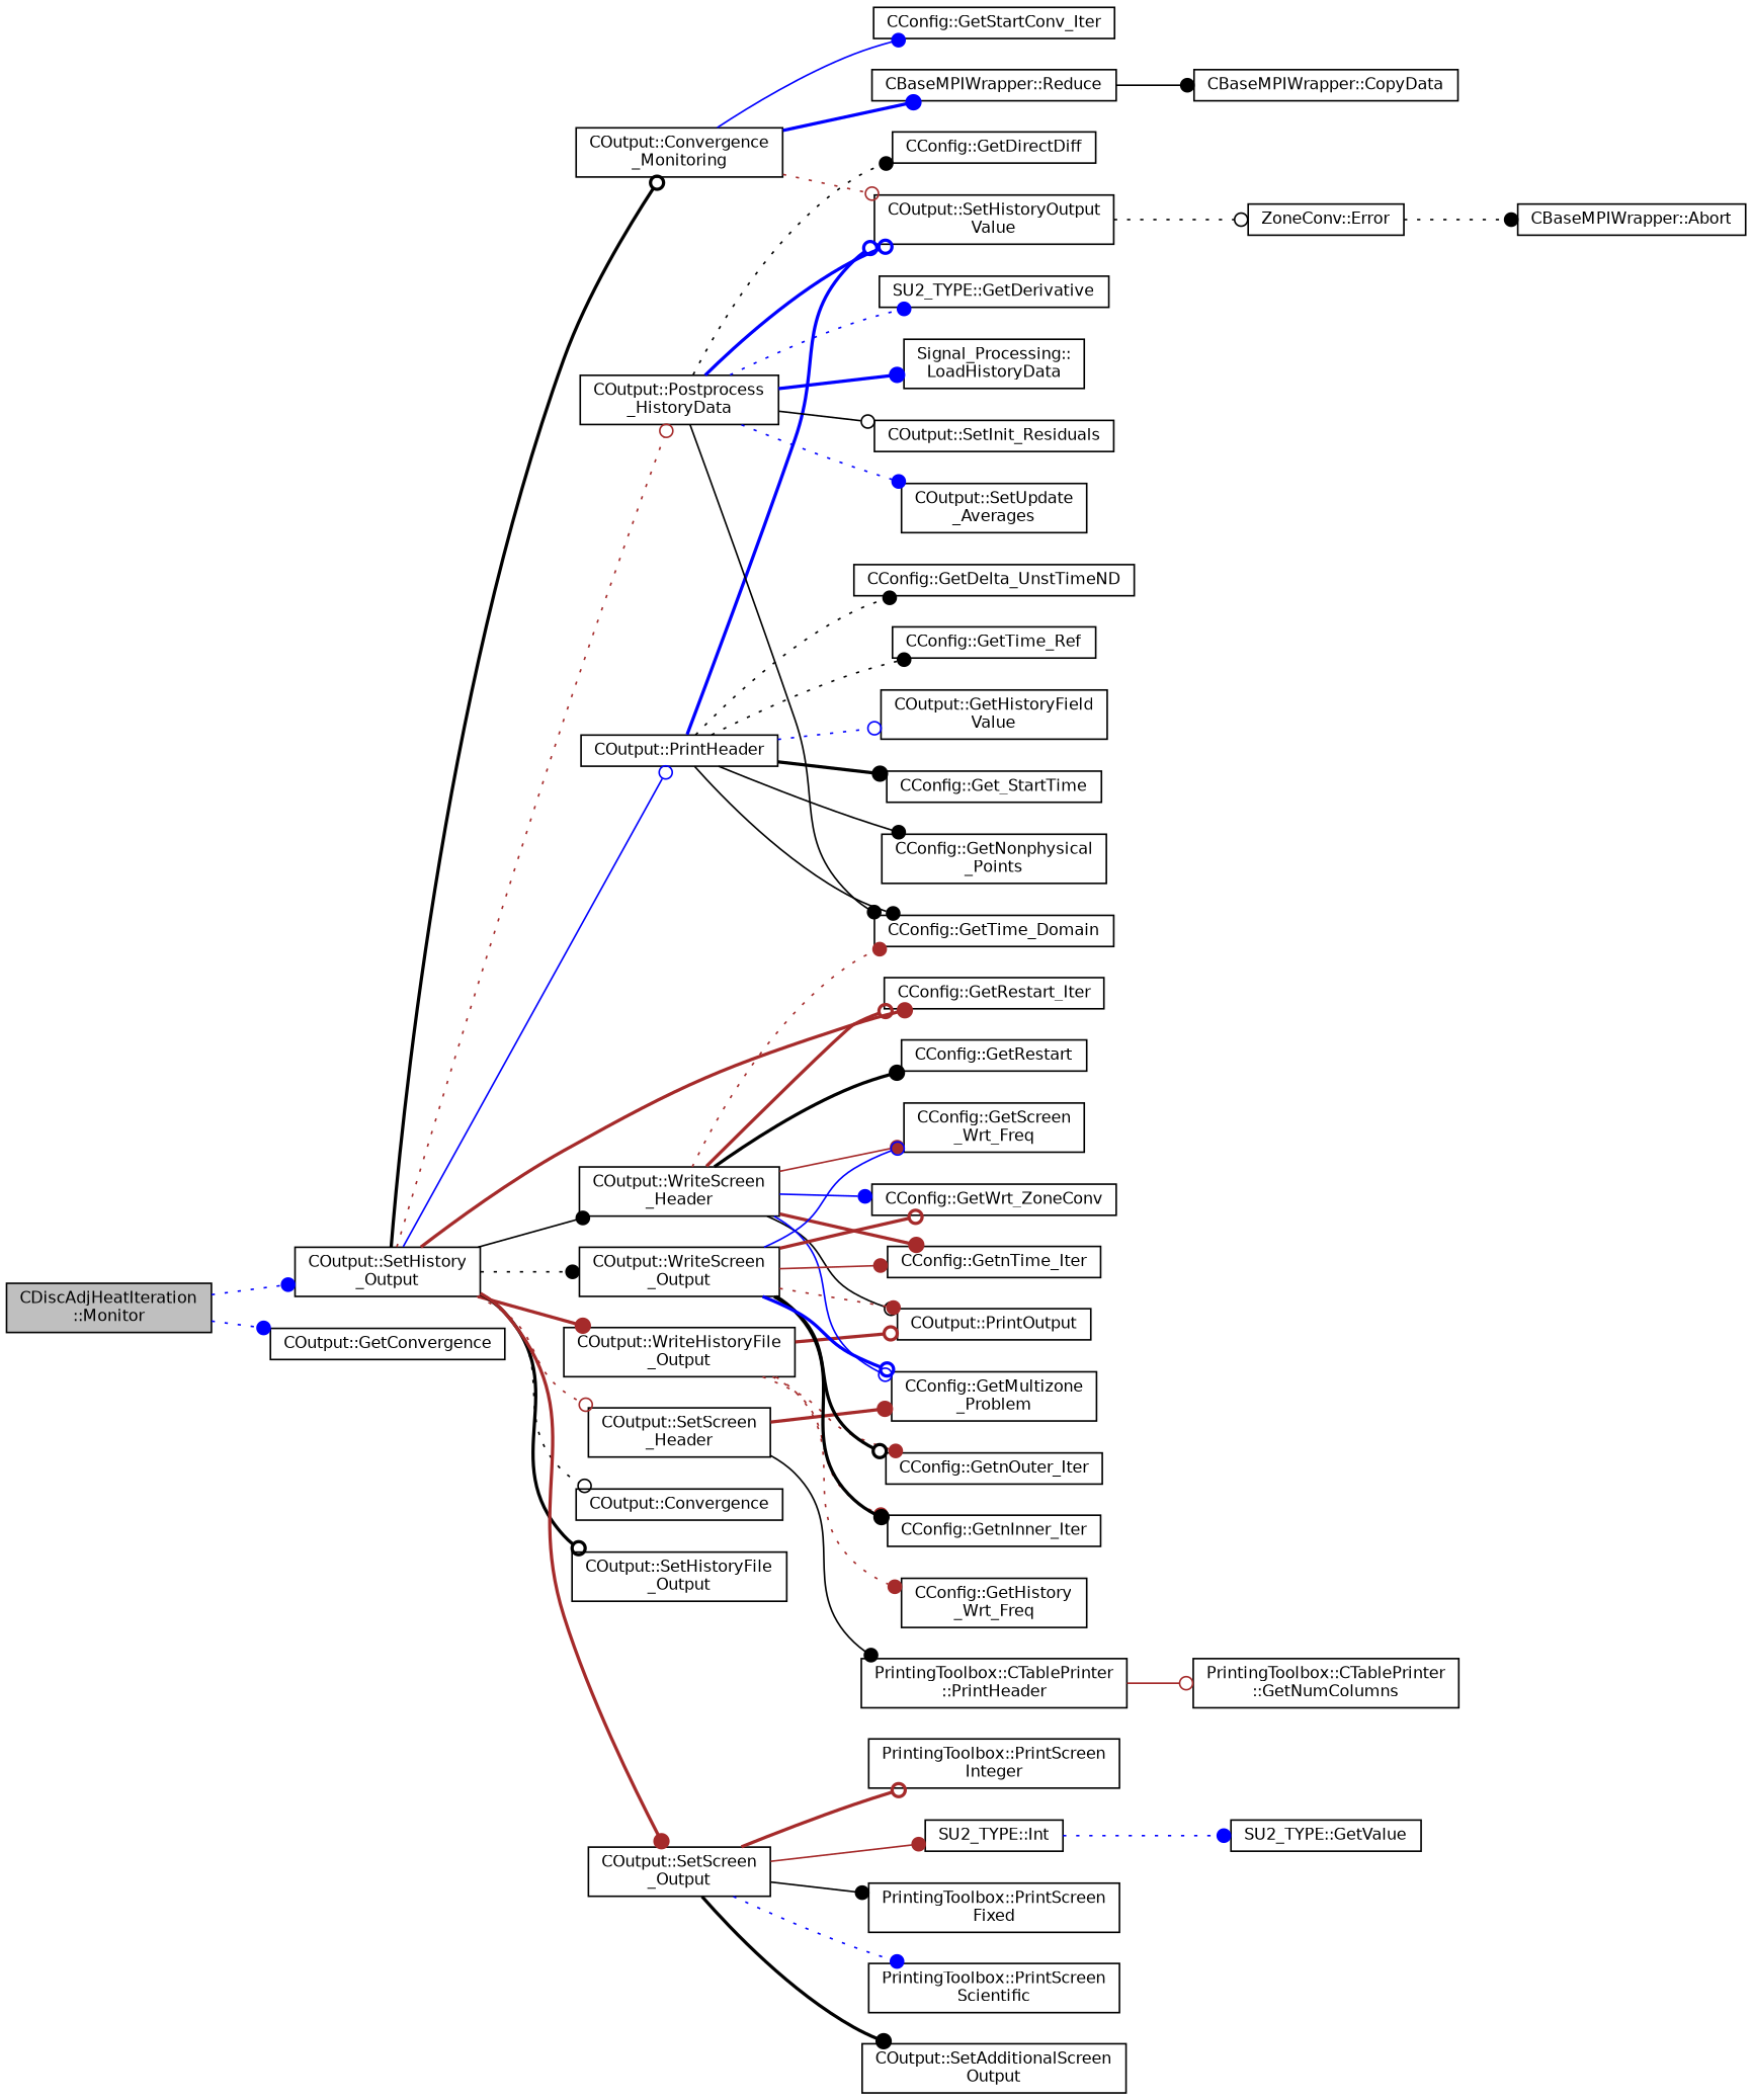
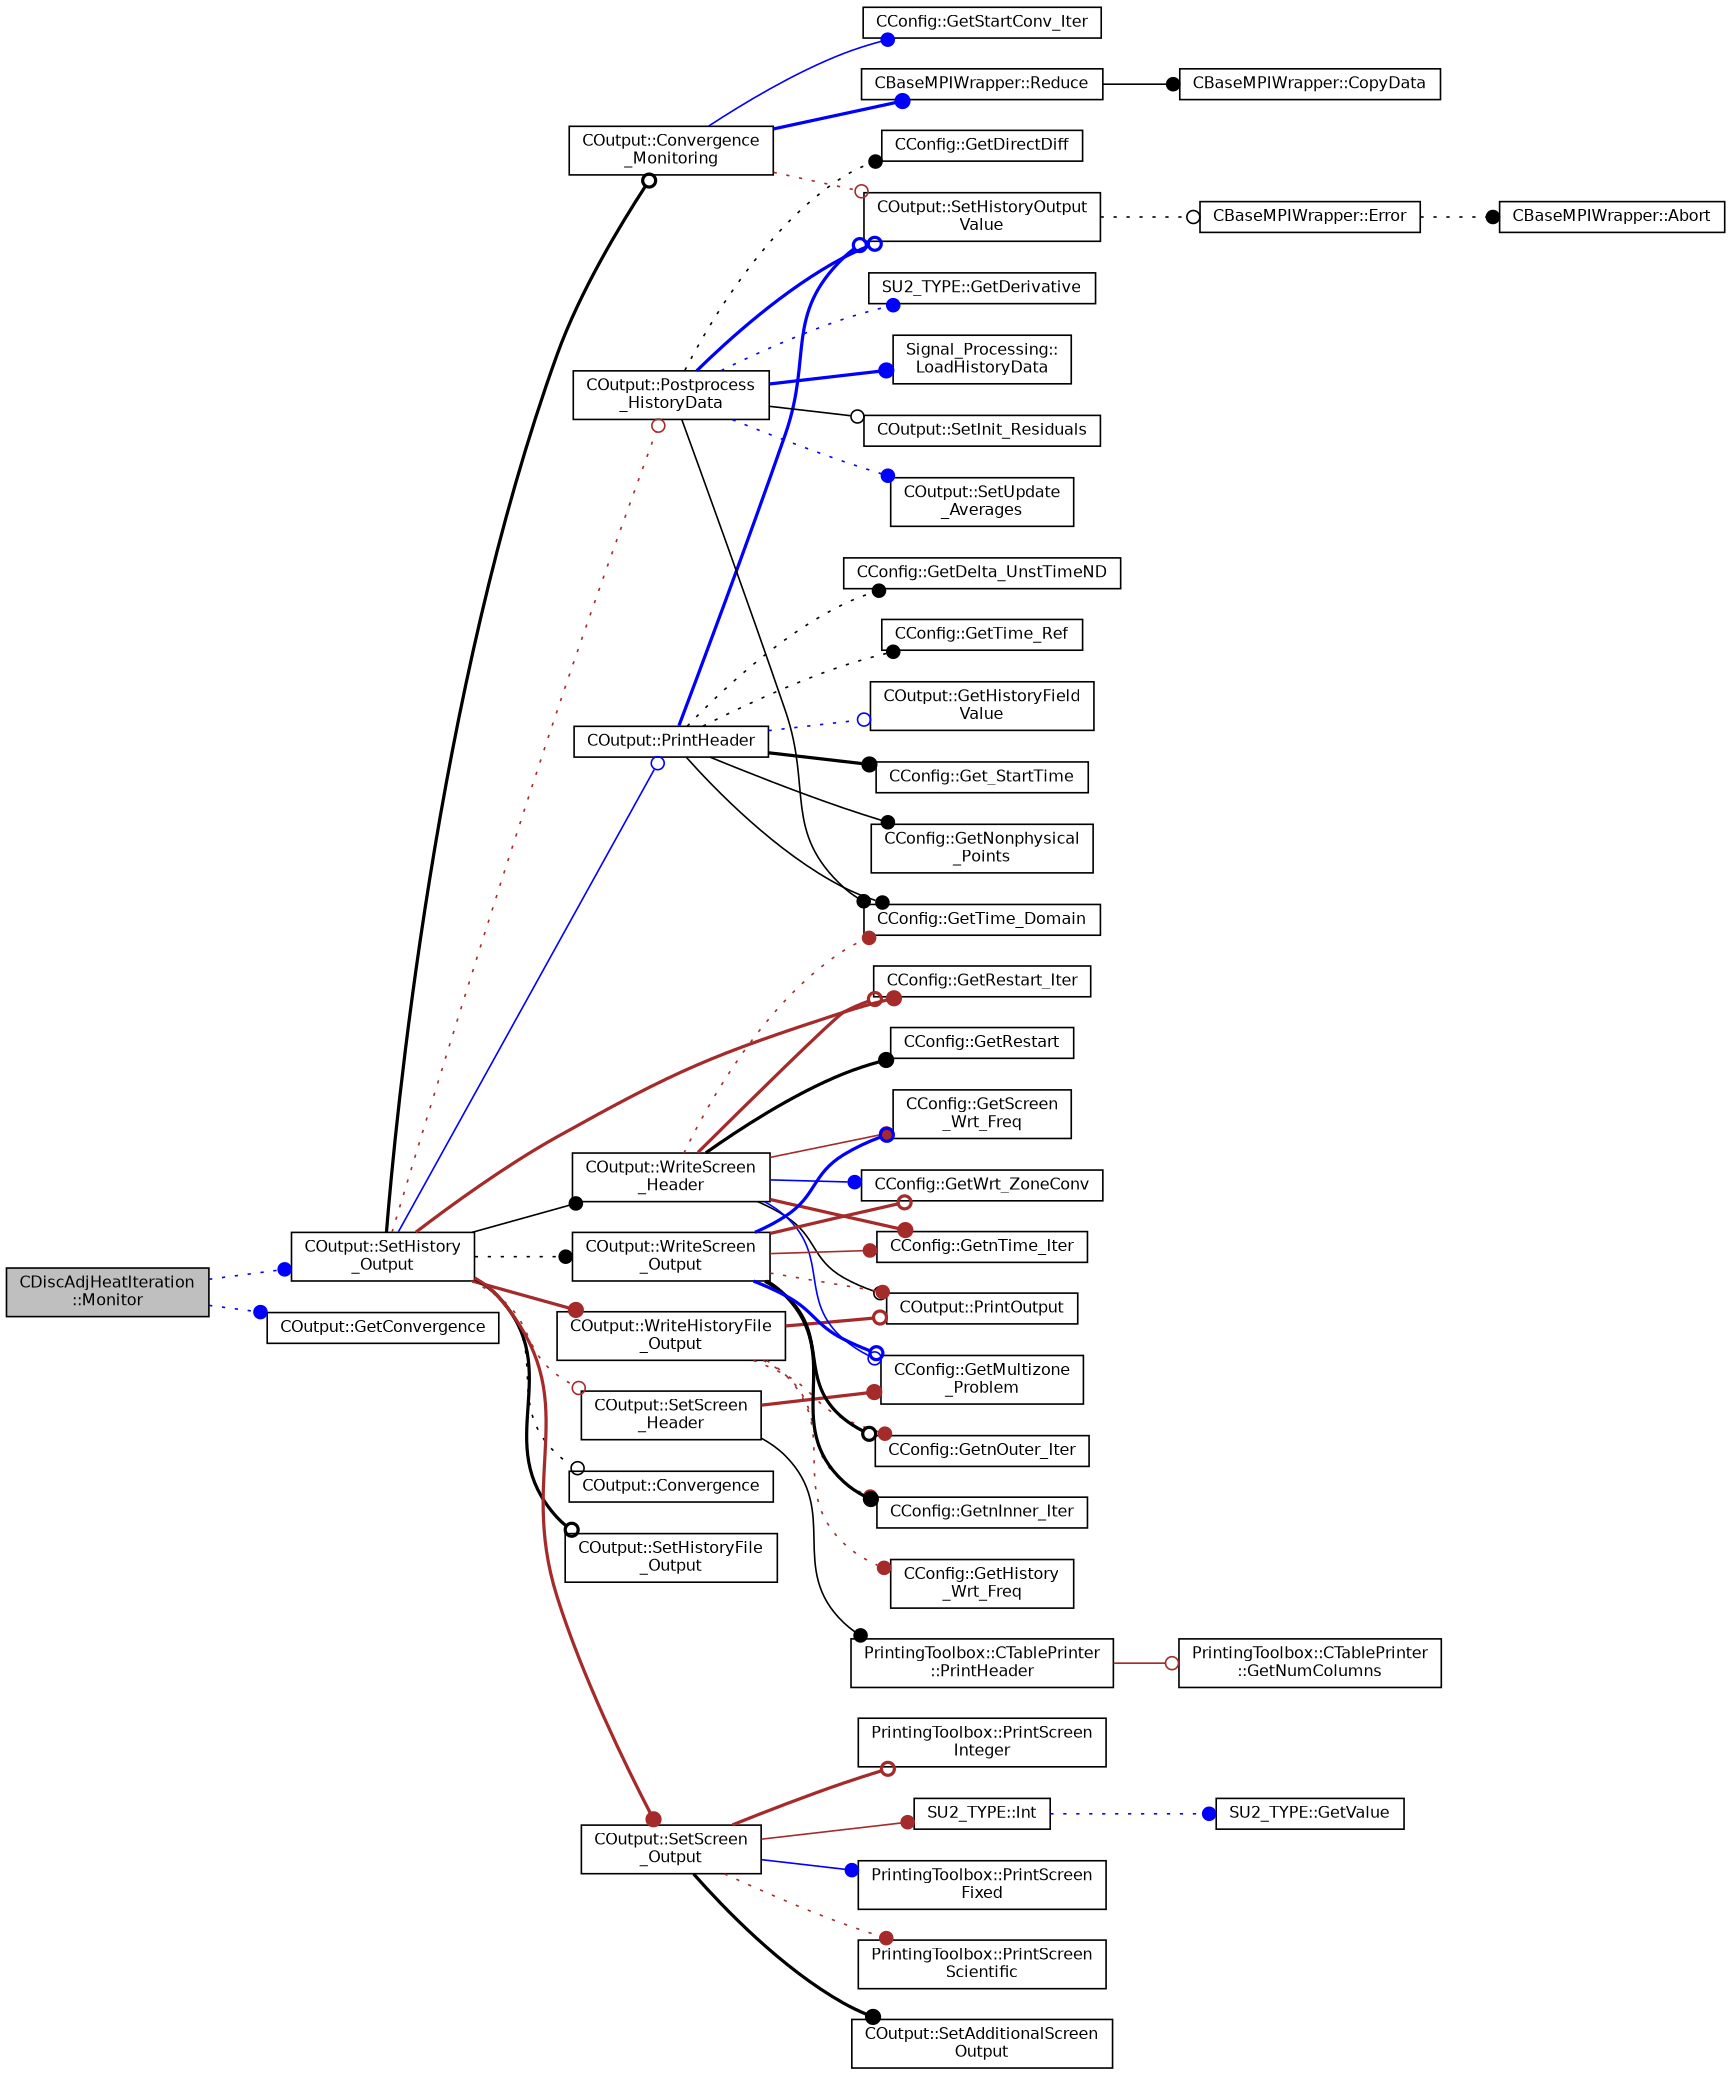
  digraph {
    rankdir=LR
    node [color=black fillcolor=white fontname=Helvetica fontsize=10 shape=record style=filled]
    edge [arrowhead=dot color=brown fontname=Helvetica fontsize=10 labelfontname=Helvetica labelfontsize=10 style=dotted]
    n1 [fillcolor=grey75 fontcolor=black height=0.2 label="CDiscAdjHeatIteration\l::Monitor" width=0.4]
    n2 [height=0.2 label="COutput::SetHistory\l_Output" width=0.4]
    n3 [height=0.2 label="COutput::GetConvergence" width=0.4]
    n4 [height=0.2 label="CConfig::GetRestart_Iter" width=0.4]
    n5 [height=0.2 label="COutput::PrintHeader" width=0.4]
    n6 [height=0.2 label="COutput::Convergence" width=0.4]
    n7 [height=0.2 label="COutput::Convergence\l_Monitoring" width=0.4]
    n8 [height=0.2 label="COutput::Postprocess\l_HistoryData" width=0.4]
    n9 [height=0.2 label="COutput::WriteHistoryFile\l_Output" width=0.4]
    n10 [height=0.2 label="COutput::SetHistoryFile\l_Output" width=0.4]
    n11 [height=0.2 label="COutput::WriteScreen\l_Header" width=0.4]
    n12 [height=0.2 label="COutput::SetScreen\l_Header" width=0.4]
    n13 [height=0.2 label="COutput::WriteScreen\l_Output" width=0.4]
    n14 [height=0.2 label="COutput::SetScreen\l_Output" width=0.4]
    n15 [height=0.2 label="COutput::SetHistoryOutput\lValue" width=0.4]
    n16 [height=0.2 label="CConfig::GetTime_Domain" width=0.4]
    n17 [height=0.2 label="CConfig::GetDelta_UnstTimeND" width=0.4]
    n18 [height=0.2 label="CConfig::GetTime_Ref" width=0.4]
    n19 [height=0.2 label="COutput::GetHistoryField\lValue" width=0.4]
    n20 [height=0.2 label="CConfig::Get_StartTime" width=0.4]
    n21 [height=0.2 label="CConfig::GetNonphysical\l_Points" width=0.4]
    n22 [height=0.2 label="CConfig::GetStartConv_Iter" width=0.4]
    n23 [height=0.2 label="CBaseMPIWrapper::Reduce" width=0.4]
    n24 [height=0.2 label="Signal_Processing::\lLoadHistoryData" width=0.4]
    n25 [height=0.2 label="COutput::SetInit_Residuals" width=0.4]
    n26 [height=0.2 label="COutput::SetUpdate\l_Averages" width=0.4]
    n27 [height=0.2 label="CConfig::GetDirectDiff" width=0.4]
    n28 [height=0.2 label="SU2_TYPE::GetDerivative" width=0.4]
    n29 [height=0.2 label="CConfig::GetHistory\l_Wrt_Freq" width=0.4]
    n30 [height=0.2 label="COutput::PrintOutput" width=0.4]
    n31 [height=0.2 label="CConfig::GetnOuter_Iter" width=0.4]
    n32 [height=0.2 label="CConfig::GetnInner_Iter" width=0.4]
    n33 [height=0.2 label="CConfig::GetnTime_Iter" width=0.4]
    n34 [height=0.2 label="CConfig::GetRestart" width=0.4]
    n35 [height=0.2 label="CConfig::GetScreen\l_Wrt_Freq" width=0.4]
    n36 [height=0.2 label="CConfig::GetMultizone\l_Problem" width=0.4]
    n37 [height=0.2 label="CConfig::GetWrt_ZoneConv" width=0.4]
    n38 [height=0.2 label="PrintingToolbox::CTablePrinter\l::PrintHeader" width=0.4]
    n39 [height=0.2 label="PrintingToolbox::PrintScreen\lInteger" width=0.4]
    n40 [height=0.2 label="SU2_TYPE::Int" width=0.4]
    n41 [height=0.2 label="PrintingToolbox::PrintScreen\lFixed" width=0.4]
    n42 [height=0.2 label="PrintingToolbox::PrintScreen\lScientific" width=0.4]
    n43 [height=0.2 label="COutput::SetAdditionalScreen\lOutput" width=0.4]
-   n44 [height=0.2 label="ZoneConv::Error" width=0.4]
+   n44 [height=0.2 label="CBaseMPIWrapper::Error" width=0.4]
    n45 [height=0.2 label="CBaseMPIWrapper::Abort" width=0.4]
    n46 [height=0.2 label="CBaseMPIWrapper::CopyData" width=0.4]
    n47 [height=0.2 label="PrintingToolbox::CTablePrinter\l::GetNumColumns" width=0.4]
    n48 [height=0.2 label="SU2_TYPE::GetValue" width=0.4]
    n1 -> n2 [color=blue]
    n1 -> n3 [color=blue]
    n2 -> n4 [style=bold]
    n2 -> n5 [arrowhead=odot color=blue style=solid]
    n2 -> n6 [arrowhead=odot color=black]
    n2 -> n7 [arrowhead=odot color=black style=bold]
    n2 -> n8 [arrowhead=odot]
    n2 -> n9 [style=bold]
    n2 -> n10 [arrowhead=odot color=black style=bold]
    n2 -> n11 [color=black style=solid]
    n2 -> n12 [arrowhead=odot]
    n2 -> n13 [color=black]
    n2 -> n14 [style=bold]
    n5 -> n15 [arrowhead=odot color=blue style=bold]
    n5 -> n16 [color=black style=solid]
    n5 -> n17 [color=black]
    n5 -> n18 [color=black]
    n5 -> n19 [arrowhead=odot color=blue]
    n5 -> n20 [color=black style=bold]
    n5 -> n21 [color=black style=solid]
    n7 -> n15 [arrowhead=odot]
    n7 -> n22 [color=blue style=solid]
    n7 -> n23 [color=blue style=bold]
    n8 -> n15 [arrowhead=odot color=blue style=bold]
    n8 -> n16 [color=black style=solid]
    n8 -> n24 [color=blue style=bold]
    n8 -> n25 [arrowhead=odot color=black style=solid]
    n8 -> n26 [color=blue]
    n8 -> n27 [color=black]
    n8 -> n28 [color=blue]
    n9 -> n29
    n9 -> n30 [arrowhead=odot style=bold]
    n9 -> n31
    n9 -> n32
    n11 -> n4 [arrowhead=odot style=bold]
    n11 -> n16
    n11 -> n30 [arrowhead=odot color=black style=solid]
    n11 -> n33 [style=bold]
    n11 -> n34 [color=black style=bold]
    n11 -> n35 [style=solid]
    n11 -> n36 [arrowhead=odot color=blue style=solid]
    n11 -> n37 [color=blue style=solid]
    n12 -> n36 [style=bold]
    n12 -> n38 [color=black style=solid]
    n13 -> n30
    n13 -> n31 [arrowhead=odot color=black style=bold]
    n13 -> n32 [color=black style=bold]
    n13 -> n33 [style=solid]
-   n13 -> n35 [arrowhead=odot color=blue style=solid]
+   n13 -> n35 [arrowhead=odot color=blue style=bold]
    n13 -> n36 [arrowhead=odot color=blue style=bold]
    n13 -> n37 [arrowhead=odot style=bold]
    n14 -> n39 [arrowhead=odot style=bold]
    n14 -> n40 [style=solid]
-   n14 -> n41 [color=black style=solid]
-   n14 -> n42 [color=blue]
+   n14 -> n41 [color=blue style=solid]
+   n14 -> n42
    n14 -> n43 [color=black style=bold]
    n15 -> n44 [arrowhead=odot color=black]
    n23 -> n46 [color=black style=solid]
    n38 -> n47 [arrowhead=odot style=solid]
    n40 -> n48 [color=blue]
    n44 -> n45 [color=black]
  }
